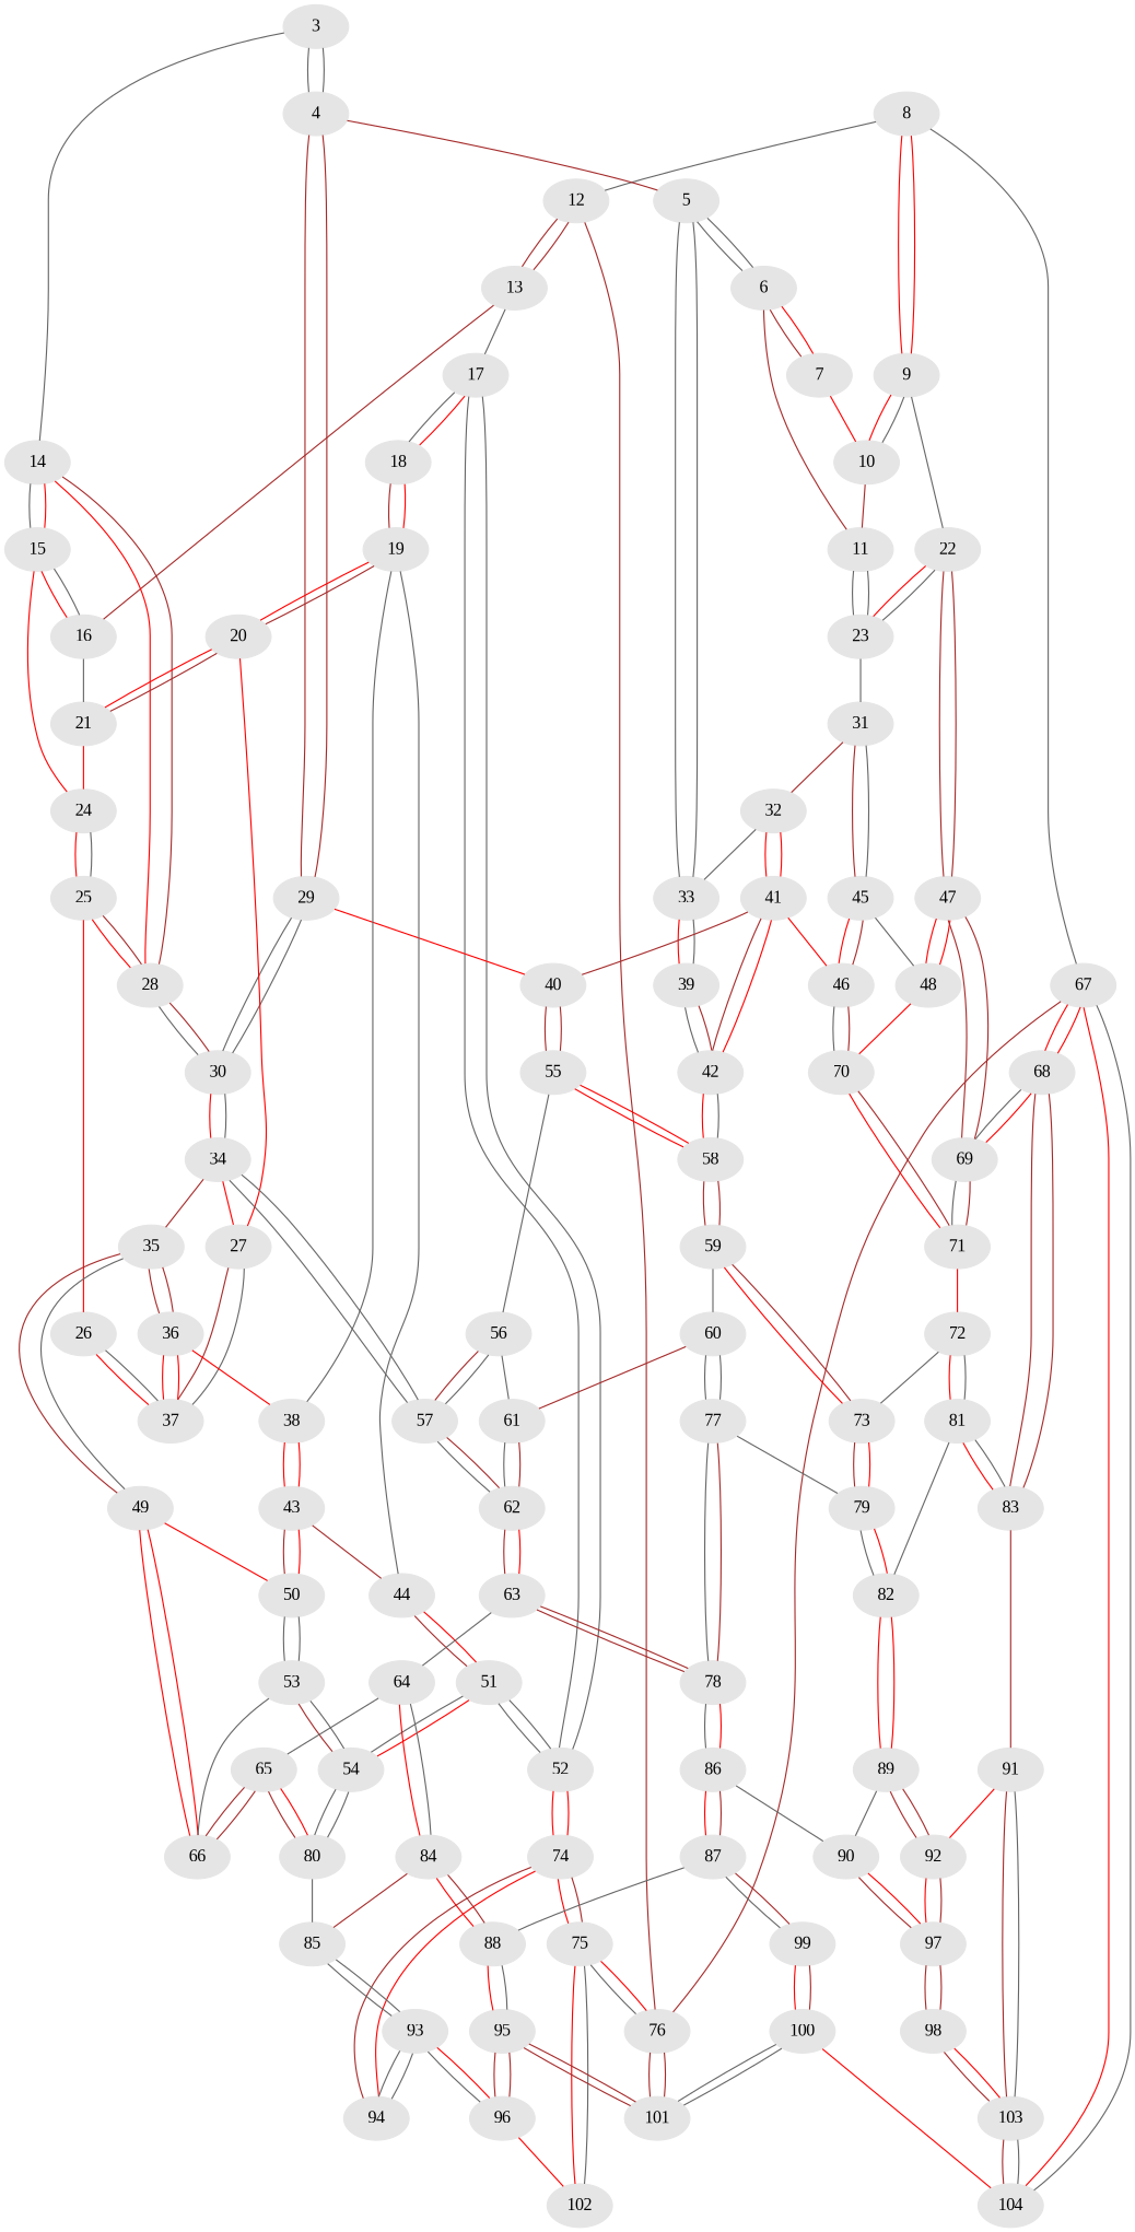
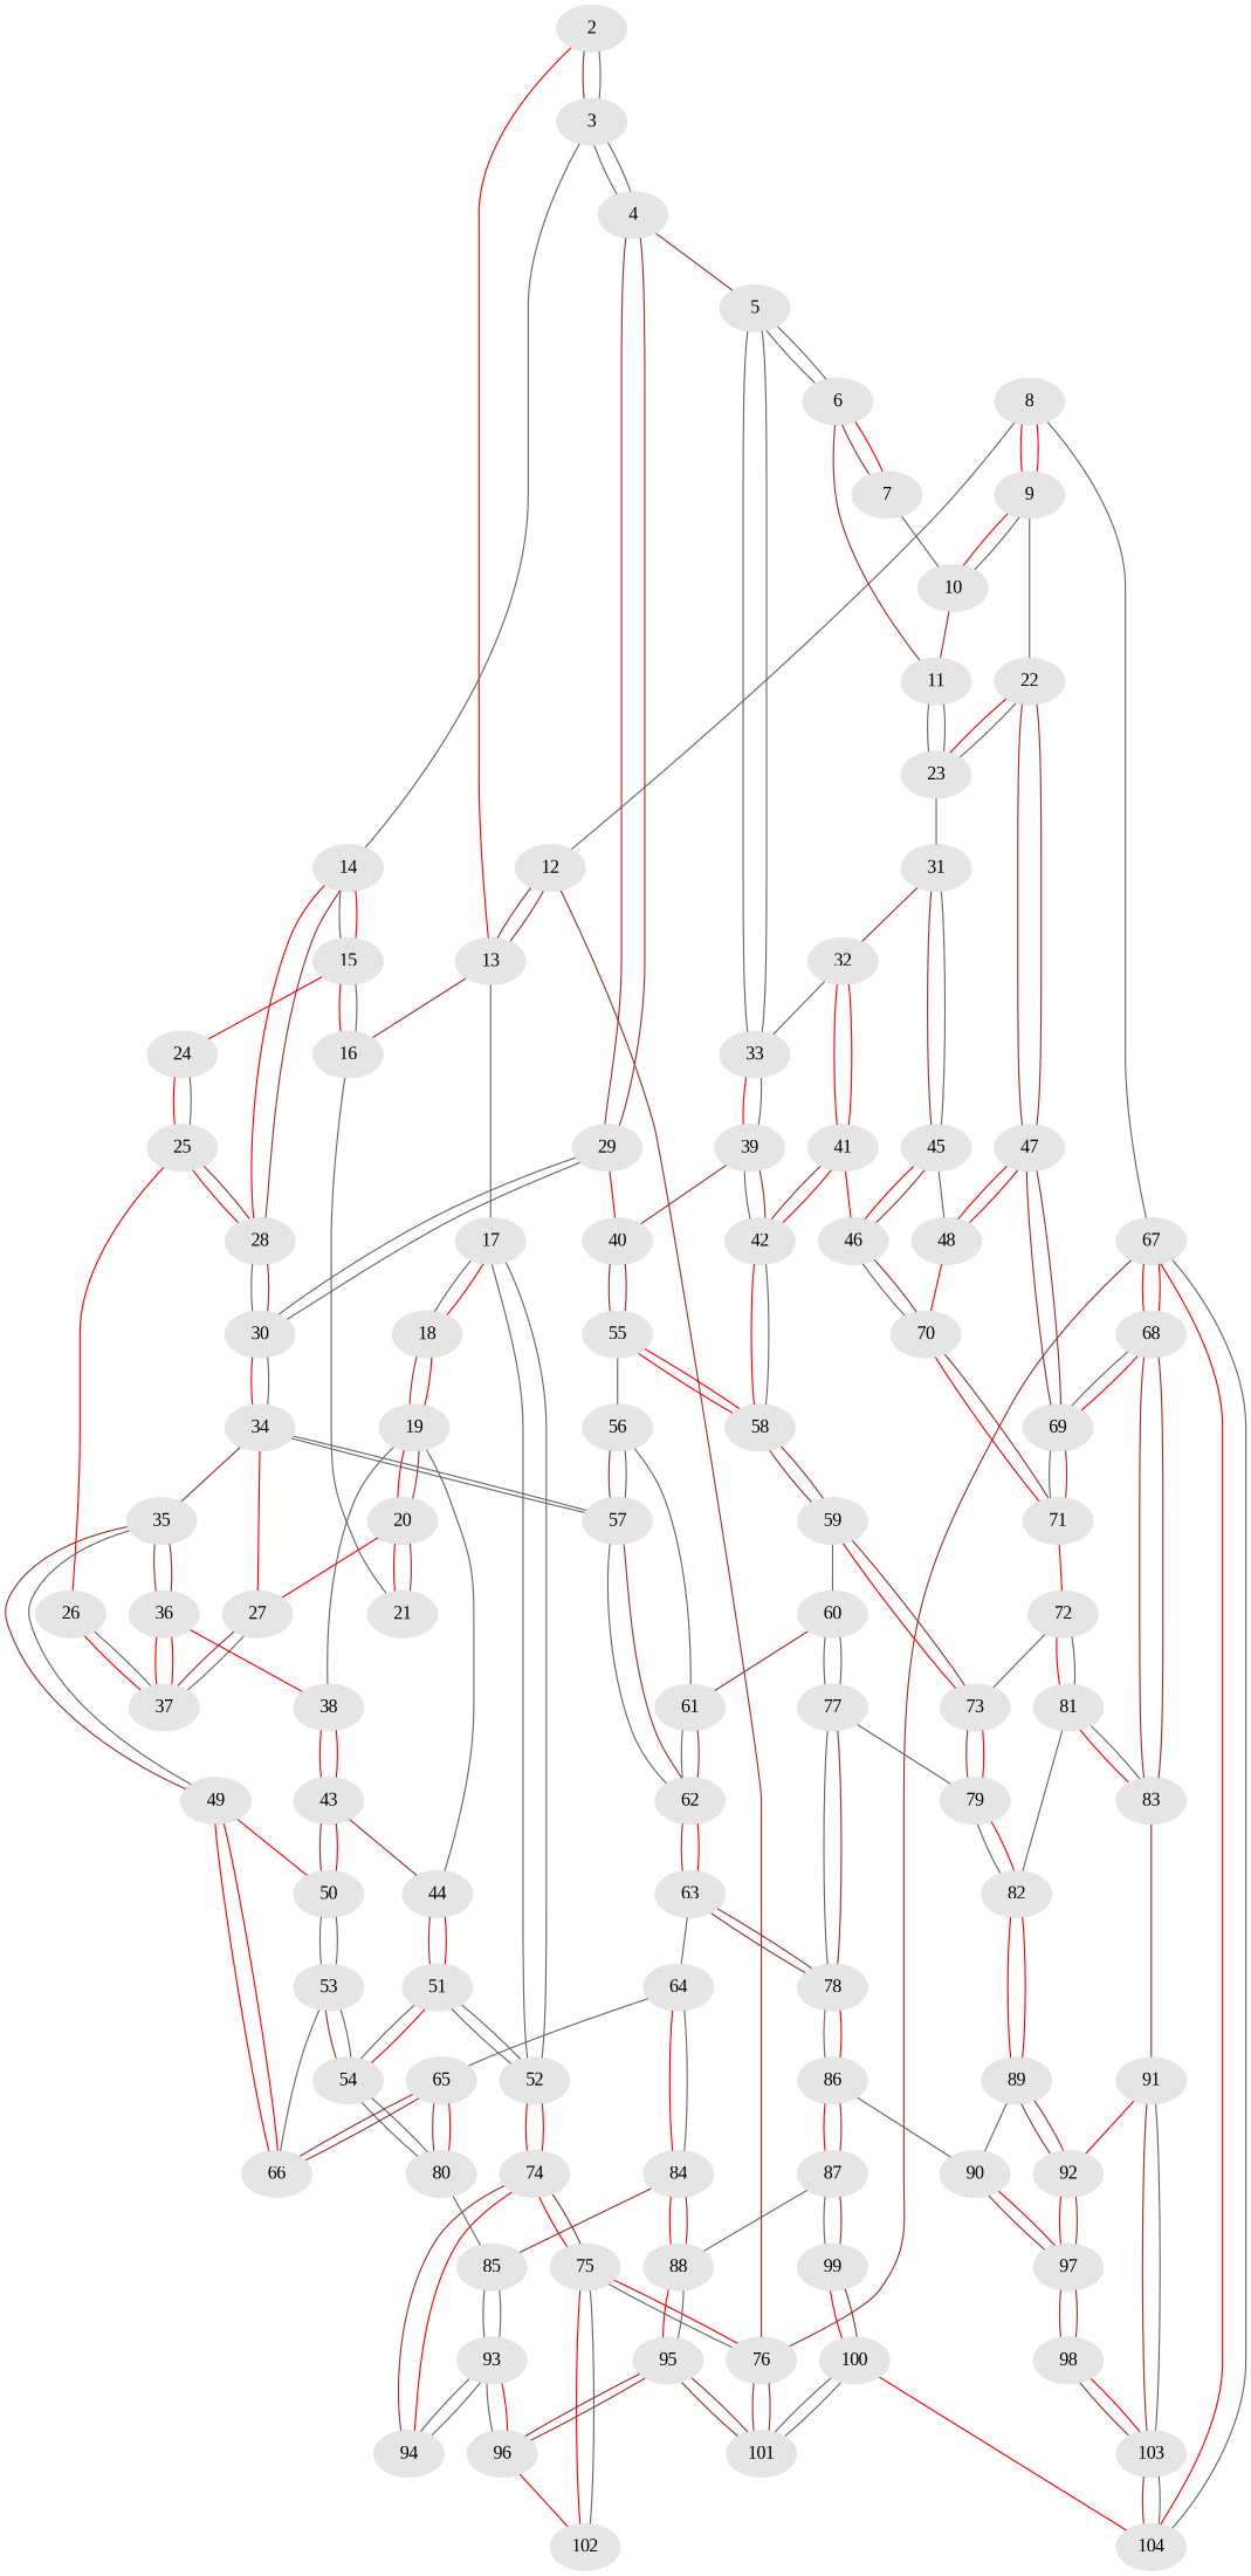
  graph {
    fontname="Liberation Serif"
    node [color=gray90 fontname="Liberation Serif" style=filled]
    edge [color=gray40 fontname="Liberation Serif"]
+   2
    3
    13
    8
    9
    12
    67
    4
    14
    17
    16
    5
    29
    15
    28
    6
    33
    30
    40
    7
    11
    39
    10
    23
    22
    76
    68
    104
    47
    31
    18
    52
    101
    21
    24
    25
    19
    74
    44
    20
    38
    51
    27
    43
    37
    48
    69
    32
    45
    26
    34
    55
    35
    57
    41
    46
    42
    36
    49
    62
    50
    66
    58
    56
    70
    59
    53
    54
    71
    80
    75
    94
    85
    61
    63
    60
    73
    77
    79
    78
    64
    65
    84
    86
    88
    83
    91
    72
    81
    82
    102
    87
    90
    89
    93
    92
    103
    95
    96
    99
    97
    100
    98
+   2 -- 3 [color=brown]
+   2 -- 3
+   2 -- 13 [color=red]
    3 -- 4
    3 -- 4
    3 -- 14
    13 -- 17
    13 -- 16 [color=brown]
    8 -- 9 [color=red]
    8 -- 9 [color=red]
    8 -- 12
    8 -- 67
    9 -- 10 [color=red]
    9 -- 10
    9 -- 22
    12 -- 13 [color=brown]
    12 -- 13 [color=brown]
    12 -- 76 [color=brown]
    67 -- 76 [color=brown]
    67 -- 68 [color=red]
    67 -- 68 [color=red]
    67 -- 104 [color=red]
    67 -- 104
    4 -- 5 [color=brown]
    4 -- 29 [color=brown]
    4 -- 29 [color=brown]
    14 -- 15
    14 -- 15 [color=red]
    14 -- 28 [color=red]
    14 -- 28 [color=brown]
    17 -- 18
    17 -- 18 [color=red]
    17 -- 52
    17 -- 52
    16 -- 21
    5 -- 6
    5 -- 6
    5 -- 33
    5 -- 33
    29 -- 30
    29 -- 30
    29 -- 40 [color=red]
    15 -- 16 [color=red]
    15 -- 16
    15 -- 24 [color=red]
    28 -- 30
    28 -- 30 [color=brown]
    6 -- 7 [color=brown]
    6 -- 7 [color=red]
    6 -- 11 [color=brown]
    33 -- 39 [color=red]
    33 -- 39
    30 -- 34 [color=red]
    30 -- 34
    40 -- 55 [color=brown]
    40 -- 55 [color=brown]
-   7 -- 10 [color=red]
+   7 -- 10
    11 -- 23
    11 -- 23
-   41 -- 40 [color=brown]
+   39 -- 40 [color=brown]
    39 -- 42
    39 -- 42 [color=brown]
    10 -- 11 [color=brown]
    23 -- 31
    22 -- 23 [color=red]
    22 -- 23
    22 -- 47 [color=brown]
    22 -- 47 [color=brown]
    76 -- 101 [color=brown]
    76 -- 101 [color=brown]
    68 -- 69
    68 -- 69 [color=red]
    68 -- 83 [color=brown]
    68 -- 83 [color=brown]
    47 -- 48 [color=red]
    47 -- 48 [color=red]
    47 -- 69 [color=brown]
    47 -- 69 [color=brown]
    31 -- 32 [color=brown]
    31 -- 45 [color=brown]
    31 -- 45
    18 -- 19 [color=brown]
    18 -- 19 [color=red]
    52 -- 74 [color=red]
    52 -- 74 [color=red]
-   21 -- 24 [color=red]
    24 -- 25 [color=red]
    24 -- 25
    25 -- 28 [color=red]
    25 -- 28 [color=brown]
    25 -- 26 [color=red]
    19 -- 44
    19 -- 20 [color=red]
    19 -- 20 [color=brown]
    19 -- 38
    74 -- 75 [color=red]
    74 -- 75 [color=brown]
    74 -- 94 [color=brown]
    74 -- 94 [color=red]
    44 -- 51 [color=brown]
    44 -- 51 [color=red]
    20 -- 21 [color=red]
    20 -- 21 [color=brown]
    20 -- 27 [color=red]
    38 -- 43 [color=red]
    38 -- 43 [color=red]
    51 -- 52
    51 -- 52
    51 -- 54
    51 -- 54 [color=red]
    27 -- 37 [color=brown]
    27 -- 37
    43 -- 44 [color=brown]
    43 -- 50 [color=brown]
    43 -- 50 [color=red]
    48 -- 70 [color=red]
    69 -- 71
    69 -- 71 [color=brown]
    32 -- 33
    32 -- 41 [color=red]
    32 -- 41 [color=red]
    45 -- 48
    45 -- 46 [color=red]
    45 -- 46 [color=brown]
    26 -- 37 [color=red]
    26 -- 37
    34 -- 27 [color=red]
    34 -- 35 [color=brown]
    34 -- 57
    34 -- 57
    55 -- 58 [color=red]
    55 -- 58 [color=red]
    55 -- 56
    35 -- 36 [color=brown]
    35 -- 36 [color=brown]
    35 -- 49 [color=brown]
    35 -- 49
    57 -- 62
    57 -- 62 [color=brown]
    41 -- 46 [color=red]
    41 -- 42 [color=brown]
    41 -- 42 [color=red]
    46 -- 70
    46 -- 70 [color=brown]
    42 -- 58 [color=red]
    42 -- 58
    36 -- 38 [color=red]
    36 -- 37 [color=red]
    36 -- 37 [color=red]
    49 -- 50 [color=red]
    49 -- 66 [color=red]
    49 -- 66 [color=red]
    62 -- 63 [color=brown]
    62 -- 63 [color=red]
    50 -- 53
    50 -- 53
    58 -- 59 [color=brown]
    58 -- 59 [color=brown]
    56 -- 57 [color=brown]
    56 -- 57
    56 -- 61
    70 -- 71 [color=red]
    70 -- 71 [color=brown]
    59 -- 60
    59 -- 73 [color=red]
    59 -- 73 [color=brown]
    53 -- 66
    53 -- 54 [color=brown]
    53 -- 54
    54 -- 80
    54 -- 80
    71 -- 72 [color=red]
    80 -- 85
    75 -- 76
    75 -- 76 [color=red]
    75 -- 102 [color=red]
    75 -- 102
    85 -- 93
    85 -- 93
    61 -- 62
    61 -- 62 [color=brown]
    63 -- 78 [color=brown]
    63 -- 78 [color=brown]
    63 -- 64
    60 -- 61 [color=brown]
    60 -- 77
    60 -- 77
    73 -- 79 [color=brown]
    73 -- 79 [color=red]
    77 -- 79
    77 -- 78
    77 -- 78 [color=brown]
    79 -- 82
    79 -- 82 [color=red]
    78 -- 86
    78 -- 86 [color=red]
    64 -- 65
    64 -- 84 [color=red]
    64 -- 84
    65 -- 66 [color=brown]
    65 -- 66 [color=brown]
    65 -- 80 [color=brown]
    65 -- 80 [color=red]
    84 -- 85 [color=brown]
    84 -- 88 [color=red]
    84 -- 88 [color=brown]
    86 -- 87 [color=red]
    86 -- 87 [color=brown]
    86 -- 90
    88 -- 95 [color=red]
    88 -- 95
    83 -- 91 [color=brown]
    91 -- 92 [color=red]
    91 -- 103 [color=brown]
    91 -- 103
    72 -- 73
    72 -- 81 [color=red]
    72 -- 81
    81 -- 83 [color=red]
    81 -- 83
    81 -- 82
    82 -- 89 [color=red]
    82 -- 89 [color=red]
    87 -- 88
    87 -- 99
    87 -- 99 [color=brown]
    90 -- 97 [color=brown]
    90 -- 97 [color=red]
    89 -- 90
    89 -- 92 [color=brown]
    89 -- 92 [color=brown]
    93 -- 94
    93 -- 94
    93 -- 96
    93 -- 96 [color=red]
    92 -- 97 [color=red]
    92 -- 97 [color=brown]
    103 -- 104 [color=brown]
    103 -- 104
    95 -- 101 [color=brown]
    95 -- 101 [color=brown]
    95 -- 96 [color=brown]
    95 -- 96 [color=brown]
    96 -- 102 [color=red]
    99 -- 100 [color=red]
    99 -- 100 [color=brown]
    97 -- 98 [color=brown]
    97 -- 98 [color=brown]
    100 -- 104 [color=red]
    100 -- 101
    100 -- 101
    98 -- 103 [color=brown]
    98 -- 103 [color=red]
  }
